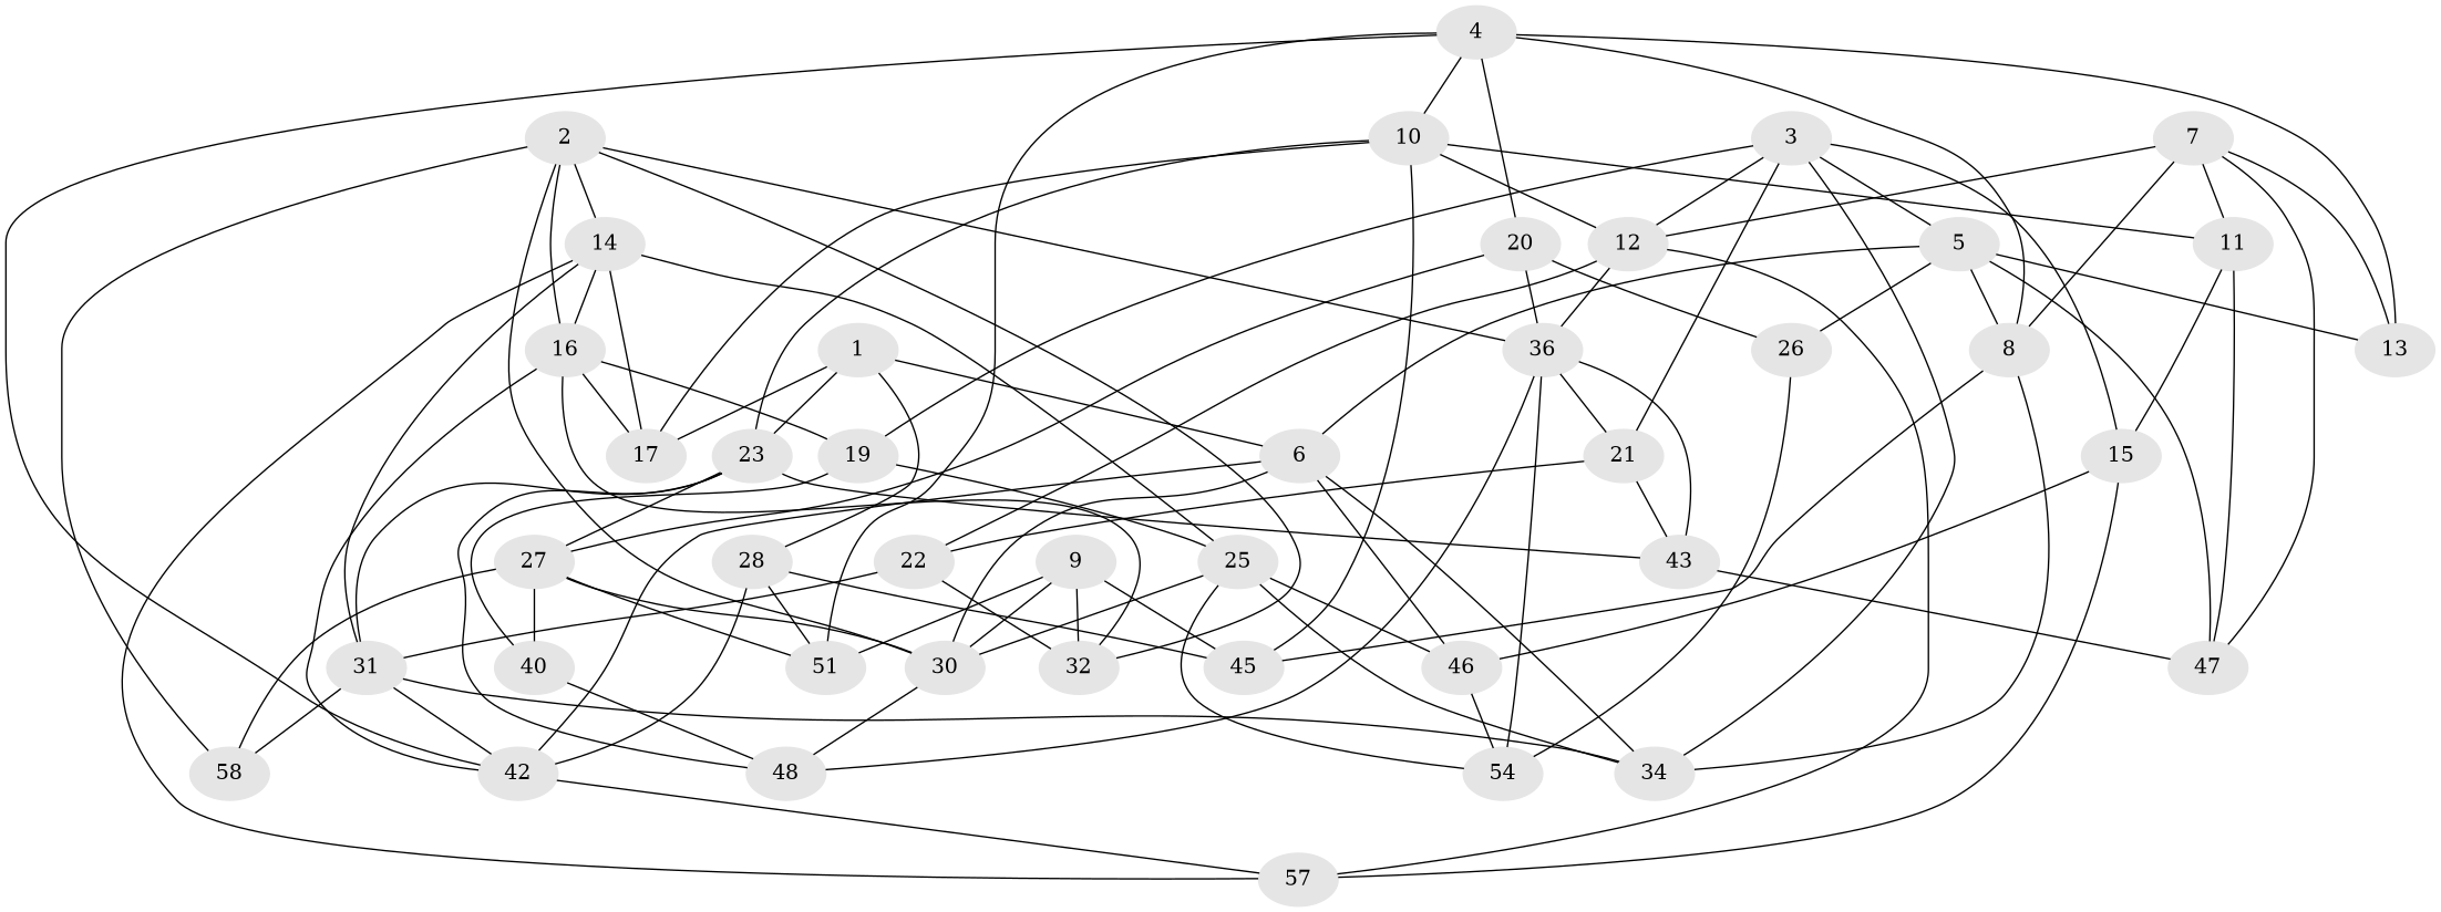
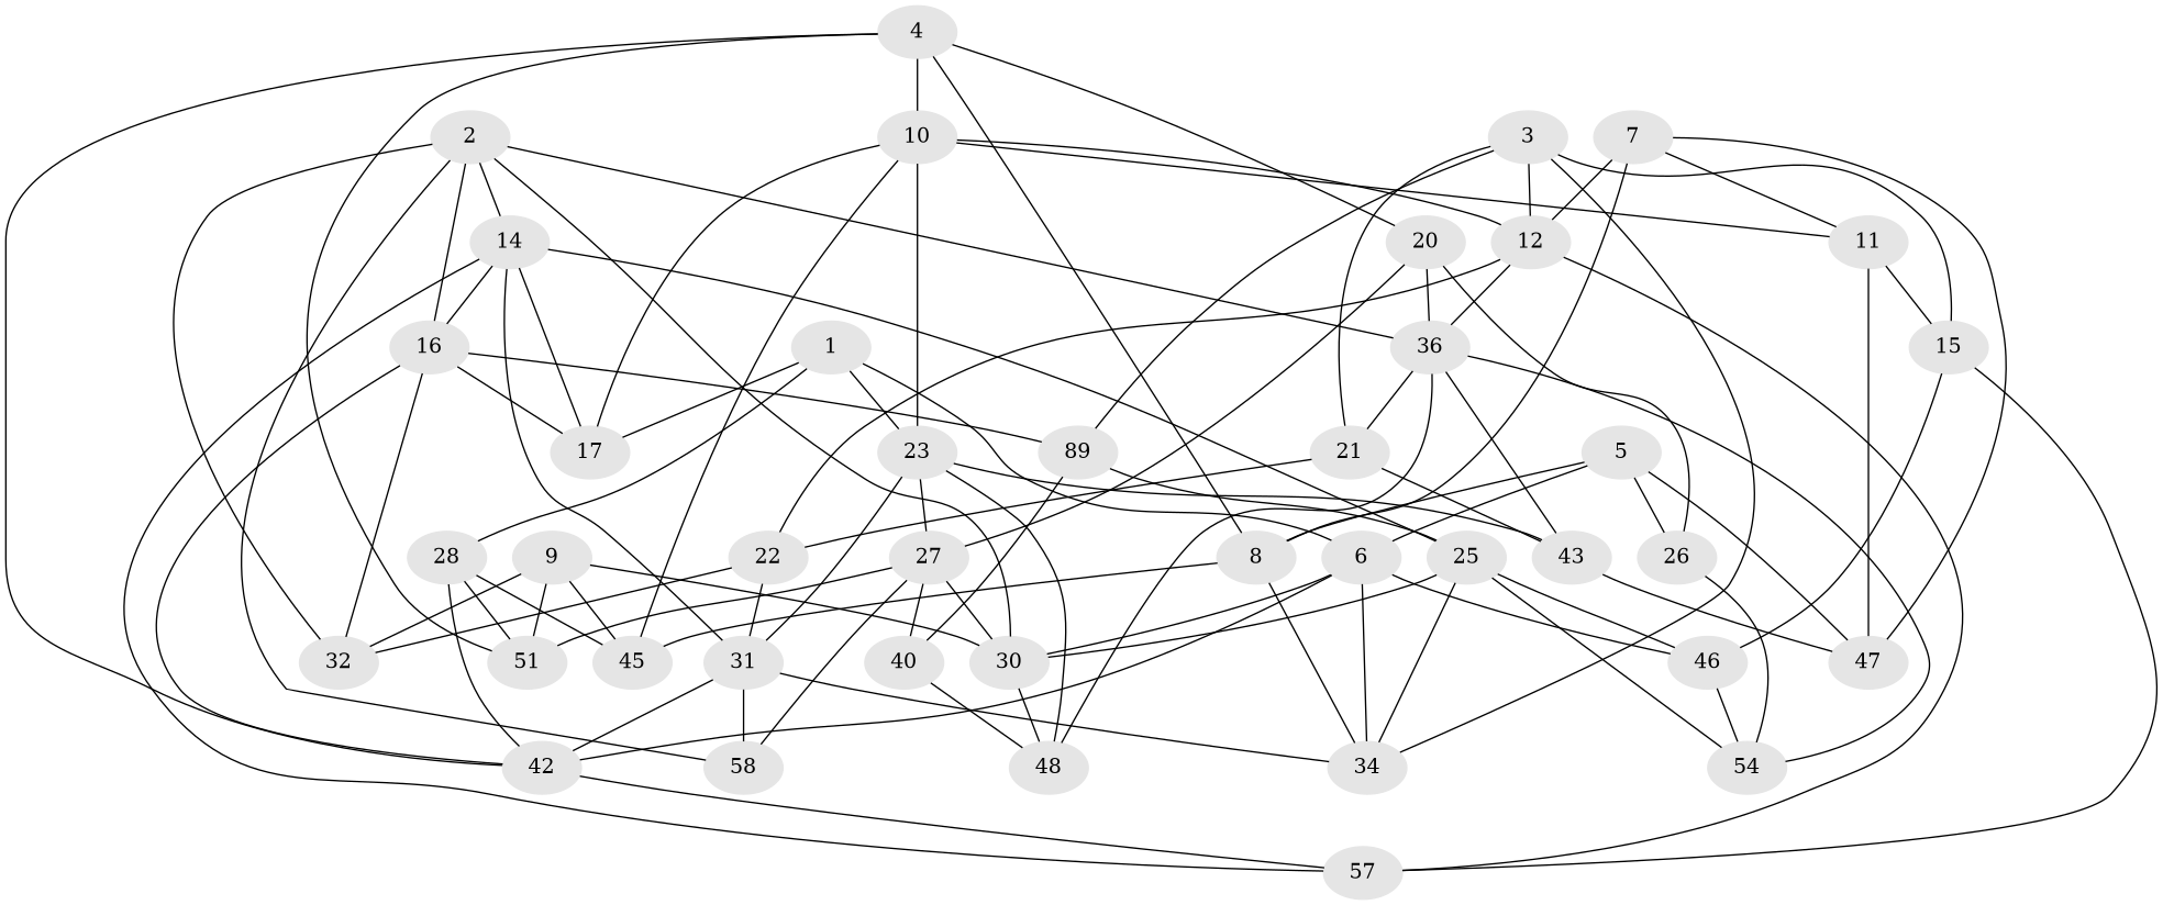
  graph {
    node [color=gray90 style=filled]
    6 [super="+18"]
    30 [super="+60"]
    34 [super="+39"]
    42 [super="+56"]
    46
    1
    17
    23 [super="+44"]
    28
    31 [super="+33"]
    27 [super="+35"]
    43
    48
    51
    45
    2 [super="+52"]
    14 [super="+53"]
    16 [super="+41"]
    32
    36 [super="+37"]
    58
    57
    25 [super="+38"]
-   19
+   19 [label=89]
    21
    54
    3 [super="+29"]
    5 [super="+59"]
    12 [super="+24"]
    15
    8 [super="+49"]
-   13
    26
    47
    22
    40
    4 [super="+61"]
    10 [super="+50"]
    20
    11
    7 [super="+55"]
    9
    6 -- 30
    6 -- 34
    6 -- 42
    6 -- 46
    30 -- 48
    42 -- 57
    46 -- 54
    1 -- 6
    1 -- 17
    1 -- 23
    1 -- 28
    23 -- 31
    23 -- 27
    23 -- 43
    23 -- 48
    28 -- 42
    28 -- 51
    28 -- 45
    31 -- 34
    31 -- 42
    31 -- 58
    27 -- 30
    27 -- 51
    27 -- 58
    27 -- 40
    43 -- 47
    2 -- 30
    2 -- 14
    2 -- 16
    2 -- 32
    2 -- 36
    2 -- 58
    14 -- 17
    14 -- 31
    14 -- 16
    14 -- 57
    14 -- 25
    16 -- 42
    16 -- 17
    16 -- 32
    16 -- 19
    36 -- 43
    36 -- 48
    36 -- 21
    36 -- 54
    25 -- 30
    25 -- 34
    25 -- 46
    25 -- 54
    19 -- 25
    19 -- 40
    21 -- 43
    21 -- 22
    3 -- 34
    3 -- 19
    3 -- 21
-   3 -- 5
    3 -- 12
    3 -- 15
    5 -- 6
    5 -- 8
-   5 -- 13
    5 -- 26
    5 -- 47
    12 -- 36
    12 -- 57
    12 -- 22
    15 -- 46
    15 -- 57
    8 -- 34
    8 -- 45
    26 -- 54
    22 -- 31
    22 -- 32
    40 -- 48
    4 -- 42
    4 -- 51
    4 -- 8
-   4 -- 13
    4 -- 10
    4 -- 20
    10 -- 17
    10 -- 23
    10 -- 45
    10 -- 12
    10 -- 11
    20 -- 27
    20 -- 36
    20 -- 26
    11 -- 15
    11 -- 47
    7 -- 12
    7 -- 8 [weight=2]
-   7 -- 13
    7 -- 47
    7 -- 11
    9 -- 30
    9 -- 51
    9 -- 45
    9 -- 32
  }
